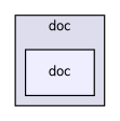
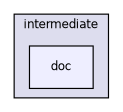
  digraph {
    compound=true
    n1 [fillcolor="#eeeeff" fontname=Helvetica fontsize=10 label=doc pencolor=black shape=box style=filled]
    subgraph cluster_1 {
      bgcolor="#ddddee"
      fontname=Helvetica
      fontsize=10
-     label=doc
+     label=intermediate
      pencolor=black
      n1
    }
  }
